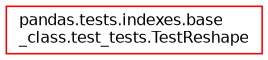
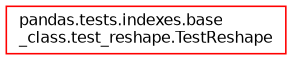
  digraph {
    rankdir=LR
-   n1 [color=red fillcolor=white fontname=Helvetica fontsize=10 height=0.2 label="pandas.tests.indexes.base\l_class.test_tests.TestReshape" shape=box style=filled width=0.4]
+   n1 [color=red fillcolor=white fontname=Helvetica fontsize=10 height=0.2 label="pandas.tests.indexes.base\l_class.test_reshape.TestReshape" shape=box style=filled width=0.4]
  }
